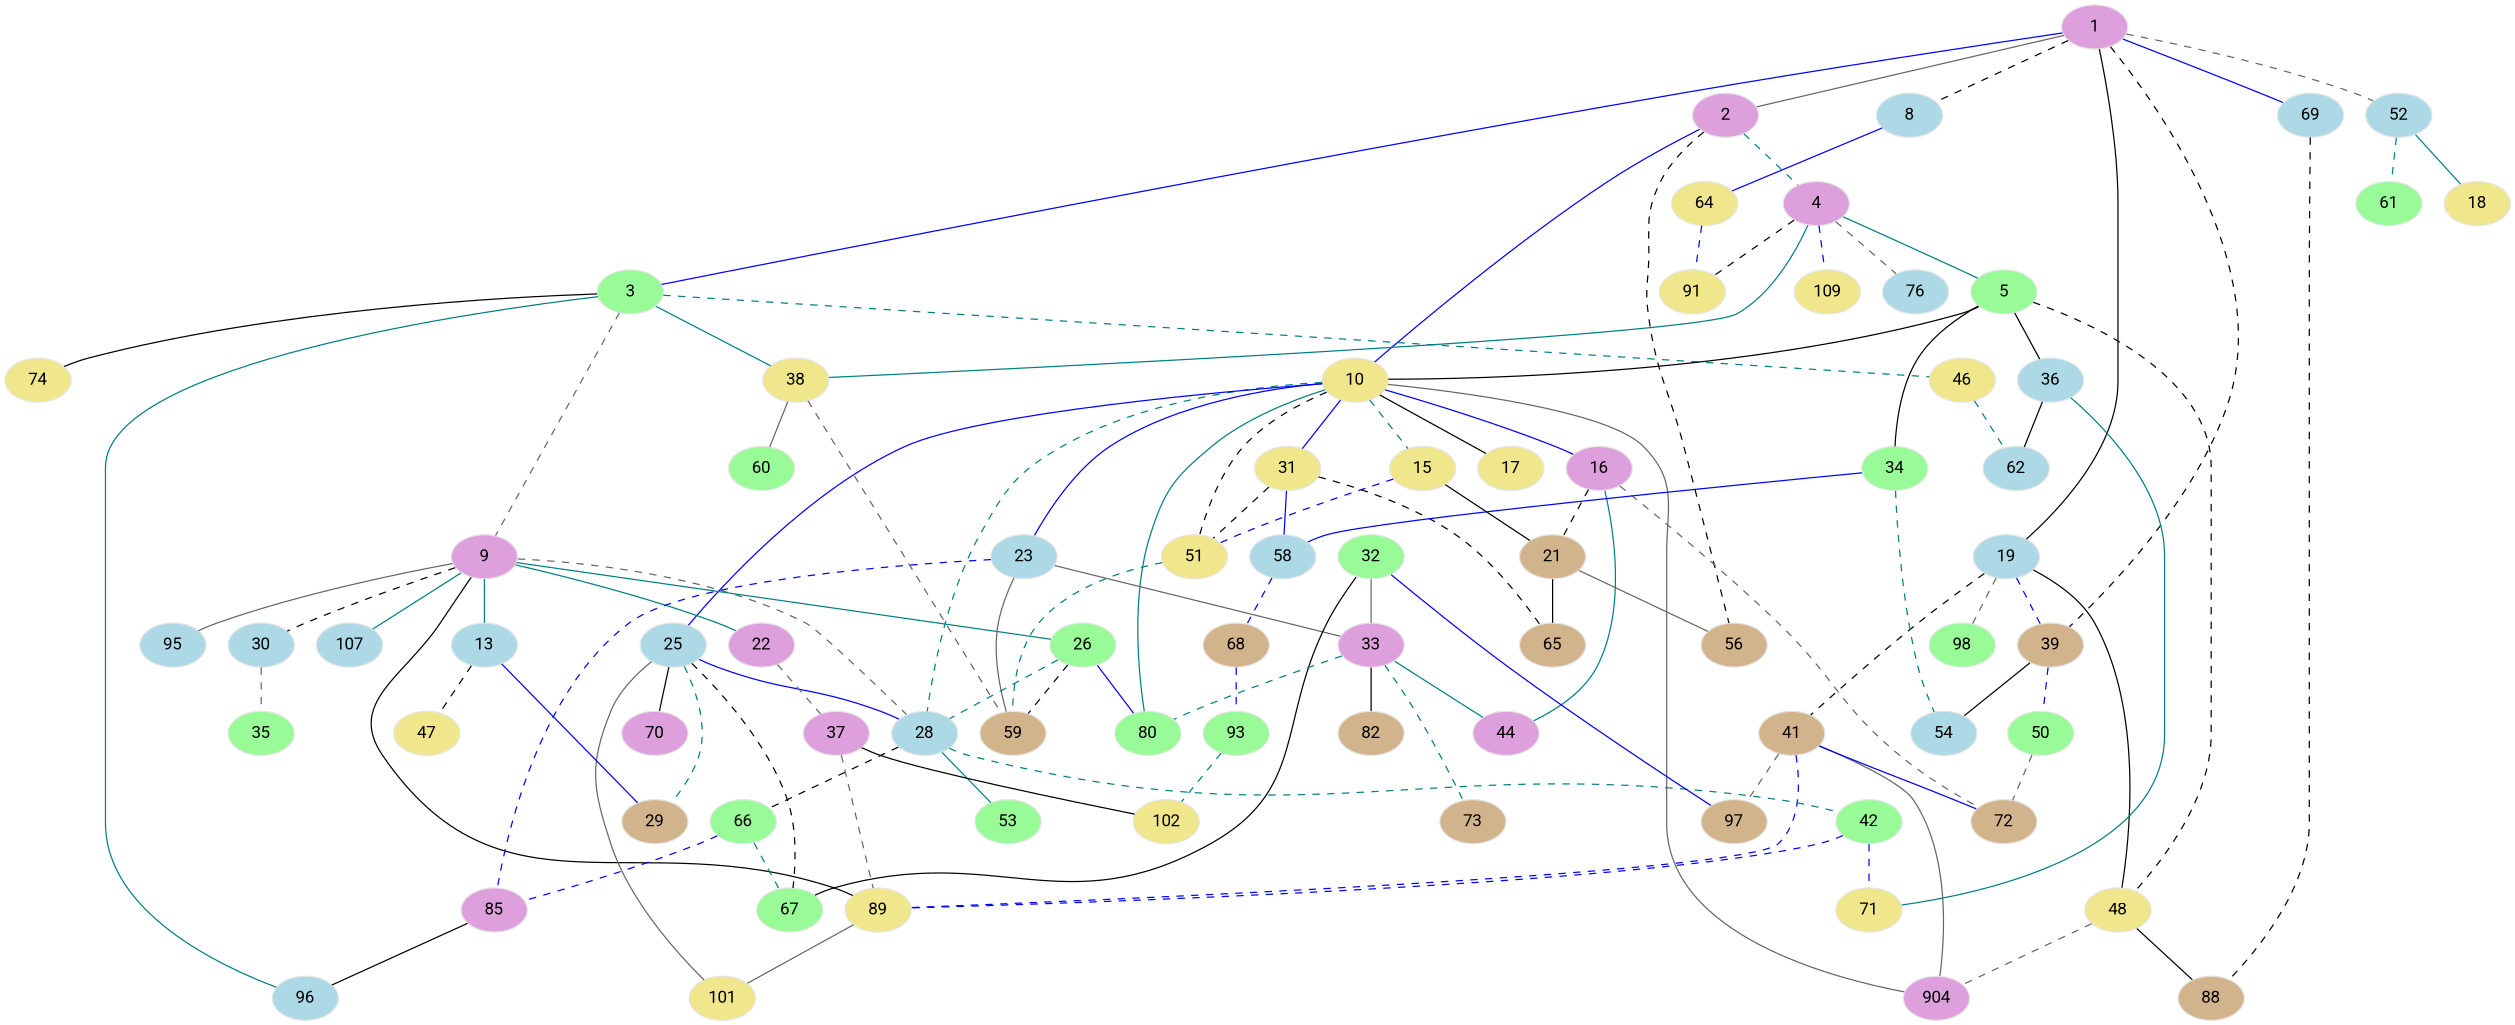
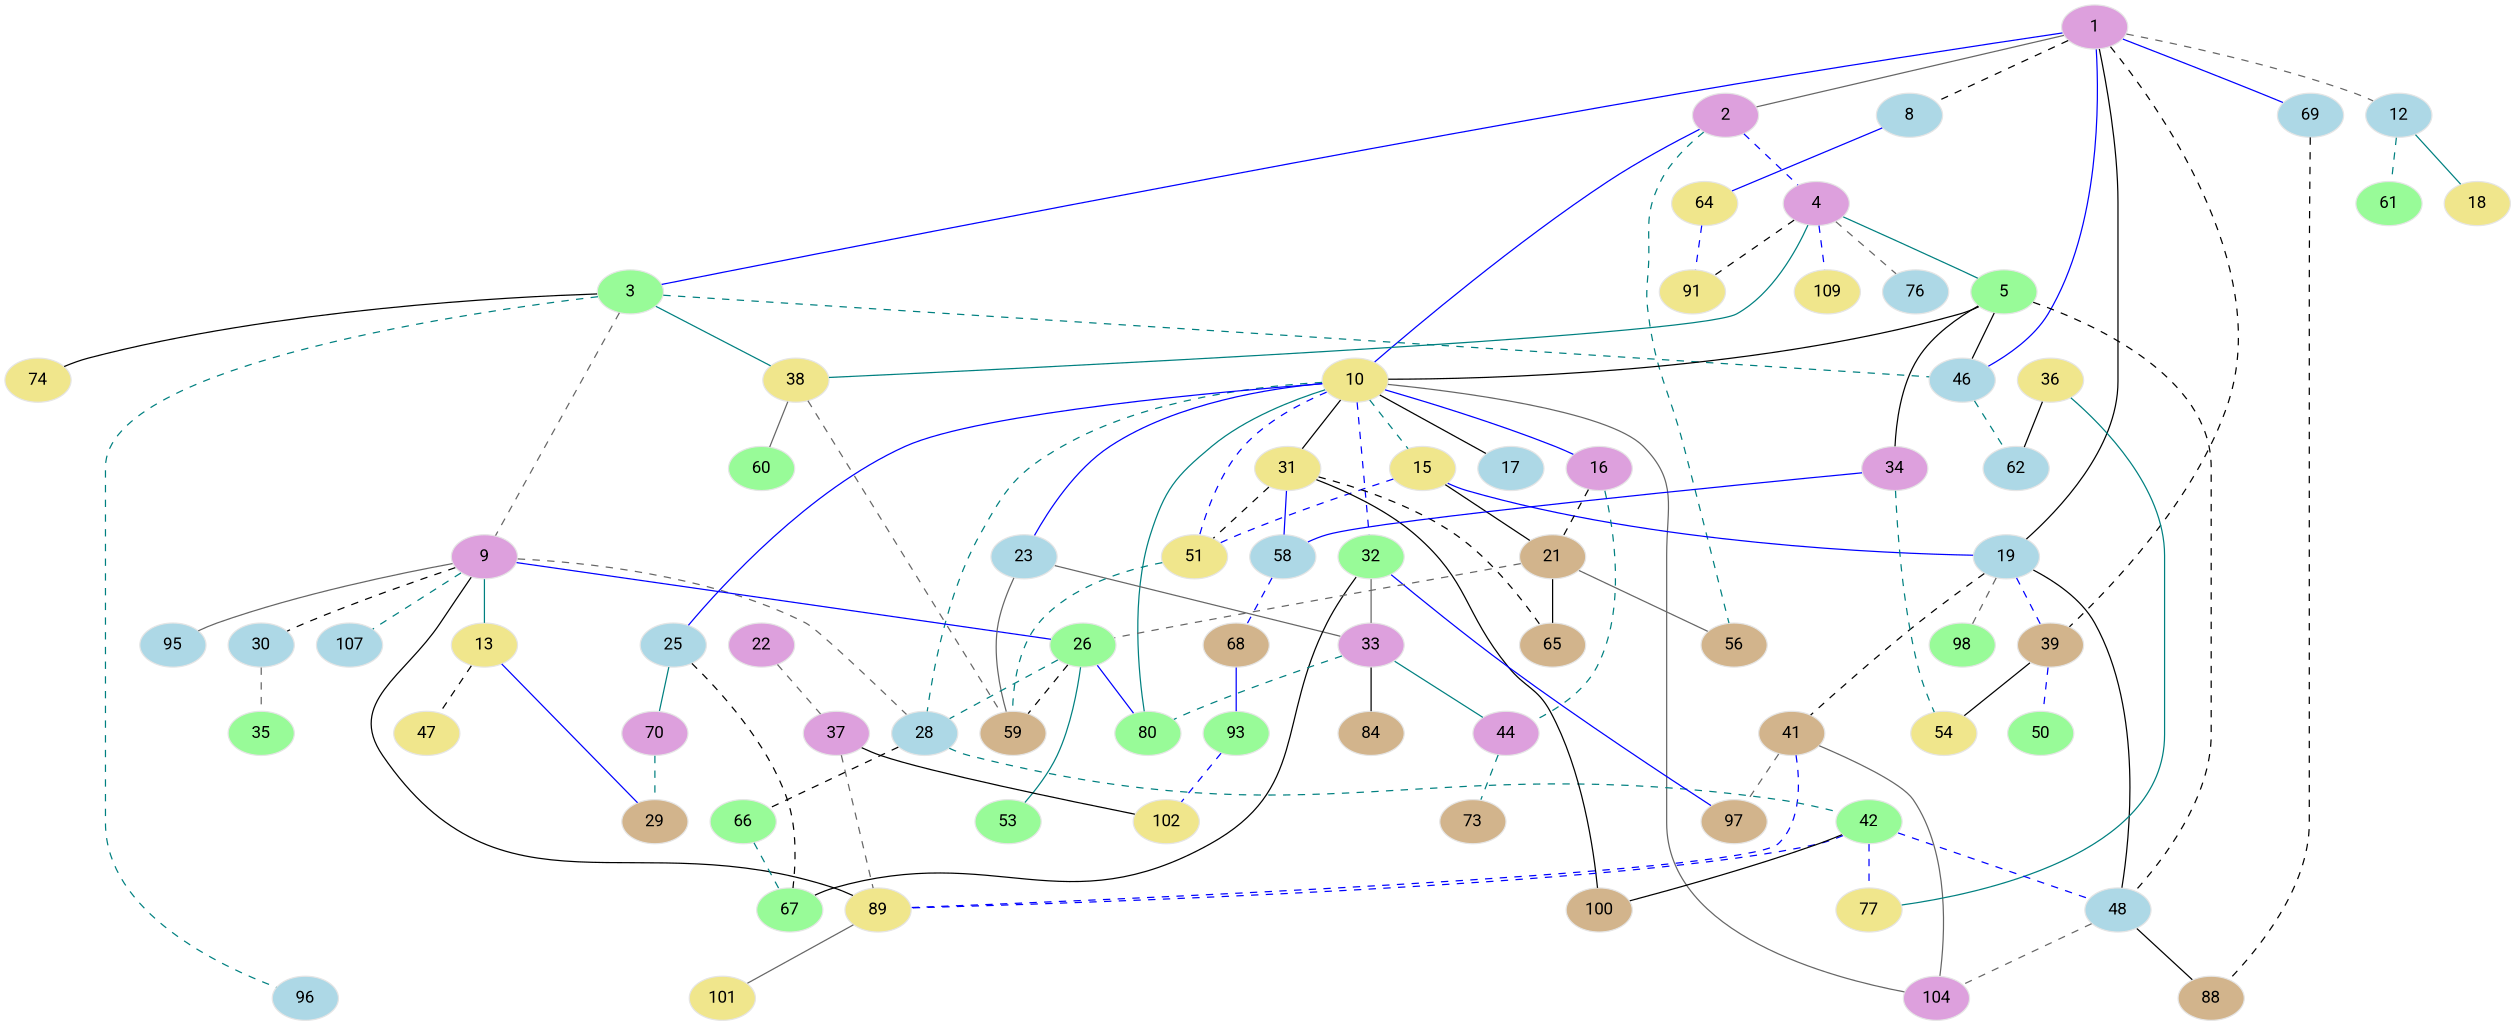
  graph {
    fontname=Roboto
    node [color=gray90 fillcolor=khaki fontname=Roboto style=filled]
    edge [color=black fontname=Roboto style=solid]
    1 [fillcolor=plum super="+7"]
    2 [fillcolor=plum super="+14"]
    3 [fillcolor=palegreen super="+57"]
    8 [fillcolor=lightblue super="+24"]
-   12 [fillcolor=lightblue label=52]
+   12 [fillcolor=lightblue]
    19 [fillcolor=lightblue super="+94"]
    39 [fillcolor=tan super="+81"]
-   46
+   46 [fillcolor=lightblue]
    69 [fillcolor=lightblue]
    4 [fillcolor=plum super="+11"]
    10 [super="+55"]
    56 [fillcolor=tan]
    9 [fillcolor=plum super="+45"]
    38 [super="+40"]
    74
    96 [fillcolor=lightblue]
    64 [super="+78"]
    18 [super="+20"]
    61 [fillcolor=palegreen]
-   48 [super="+75"]
+   48 [fillcolor=lightblue super="+75"]
    41 [fillcolor=tan super="+82"]
    98 [fillcolor=palegreen]
-   54 [fillcolor=lightblue]
+   54
    50 [fillcolor=palegreen]
    62 [fillcolor=lightblue]
    88 [fillcolor=tan]
    5 [fillcolor=palegreen super="+6"]
    76 [fillcolor=lightblue]
    91
    109
    28 [fillcolor=lightblue super="+77"]
    15 [super="+27"]
    16 [fillcolor=plum super="+103"]
-   17
+   17 [fillcolor=lightblue]
    23 [fillcolor=lightblue]
    25 [fillcolor=lightblue super="+90"]
    31 [super="+49"]
    32 [fillcolor=palegreen]
    51 [super="+86"]
    80 [fillcolor=palegreen]
-   104 [fillcolor=plum super="+111" label=904]
-   13 [fillcolor=lightblue super="+105"]
+   104 [fillcolor=plum super="+111"]
+   13 [super="+105"]
    22 [fillcolor=plum]
    26 [fillcolor=palegreen super="+63"]
    30 [fillcolor=lightblue]
    89 [super="+112"]
    95 [fillcolor=lightblue]
    107 [fillcolor=lightblue]
    59 [fillcolor=tan]
    60 [fillcolor=palegreen]
-   34 [fillcolor=palegreen super="+52"]
-   36 [fillcolor=lightblue super="+106"]
+   34 [fillcolor=plum super="+52"]
+   36 [super="+106"]
    58 [fillcolor=lightblue]
-   71
+   71 [label=77]
    29 [fillcolor=tan]
    47
    37 [fillcolor=plum]
    42 [fillcolor=palegreen super="+83"]
    53 [fillcolor=palegreen]
    66 [fillcolor=palegreen super="+92"]
    35 [fillcolor=palegreen]
    101
    21 [fillcolor=tan super="+108"]
    44 [fillcolor=plum]
-   72 [fillcolor=tan super="+79"]
    33 [fillcolor=plum super="+43"]
-   85 [fillcolor=plum super="+87"]
    67 [fillcolor=palegreen]
    70 [fillcolor=plum]
    65 [fillcolor=tan]
+   100 [fillcolor=tan]
    97 [fillcolor=tan super="+110"]
    102
    73 [fillcolor=tan]
-   84 [fillcolor=tan super="+99" label=82]
+   84 [fillcolor=tan super="+99"]
    68 [fillcolor=tan]
    93 [fillcolor=palegreen]
    1 -- 2 [color=gray40]
    1 -- 3 [color=blue]
    1 -- 8 [style=dashed]
    1 -- 12 [color=gray40 style=dashed]
    1 -- 19
    1 -- 39 [style=dashed]
+   1 -- 46 [color=blue]
    1 -- 69 [color=blue]
-   2 -- 4 [color=teal style=dashed]
+   2 -- 4 [color=blue style=dashed]
    2 -- 10 [color=blue]
-   2 -- 56 [style=dashed]
+   2 -- 56 [color=teal style=dashed]
    3 -- 46 [color=teal style=dashed]
    3 -- 9 [color=gray40 style=dashed]
    3 -- 38 [color=teal]
    3 -- 74
-   3 -- 96 [color=teal]
+   3 -- 96 [color=teal style=dashed]
    8 -- 64 [color=blue]
    12 -- 18 [color=teal]
    12 -- 61 [color=teal style=dashed]
    19 -- 39 [color=blue style=dashed]
    19 -- 48
    19 -- 41 [style=dashed]
    19 -- 98 [color=gray40 style=dashed]
    39 -- 54
    39 -- 50 [color=blue style=dashed]
    46 -- 62 [color=teal style=dashed]
    69 -- 88 [style=dashed]
    4 -- 38 [color=teal]
    4 -- 5 [color=teal]
    4 -- 76 [color=gray40 style=dashed]
    4 -- 91 [style=dashed]
    4 -- 109 [color=blue style=dashed]
    10 -- 28 [color=teal style=dashed]
    10 -- 15 [color=teal style=dashed]
    10 -- 16 [color=blue]
    10 -- 17
    10 -- 23 [color=blue]
    10 -- 25 [color=blue]
-   10 -- 31 [color=blue]
-   10 -- 51 [style=dashed]
+   10 -- 31
+   10 -- 32 [color=blue style=dashed]
+   10 -- 51 [color=blue style=dashed]
    10 -- 80 [color=teal]
    10 -- 104 [color=gray40]
    9 -- 28 [color=gray40 style=dashed]
    9 -- 13 [color=teal]
-   9 -- 22 [color=teal]
-   9 -- 26 [color=teal]
+   9 -- 26 [color=blue]
    9 -- 30 [style=dashed]
    9 -- 89
    9 -- 95 [color=gray40]
-   9 -- 107 [color=teal]
+   9 -- 107 [color=teal style=dashed]
    38 -- 59 [color=gray40 style=dashed]
    38 -- 60 [color=gray40]
    64 -- 91 [color=blue style=dashed]
    48 -- 88
    48 -- 104 [color=gray40 style=dashed]
    41 -- 104 [color=gray40]
    41 -- 89 [color=blue style=dashed]
-   41 -- 72 [color=blue]
    41 -- 97 [color=gray40 style=dashed]
-   50 -- 72 [color=gray40 style=dashed]
    5 -- 10
    5 -- 48 [style=dashed]
    5 -- 34
-   5 -- 36 [weight=2]
+   5 -- 46 [weight=2]
    28 -- 42 [color=teal style=dashed]
-   28 -- 53 [color=teal]
+   26 -- 53 [color=teal]
    28 -- 66 [style=dashed]
+   15 -- 19 [color=blue]
    15 -- 51 [color=blue style=dashed]
    15 -- 21
    16 -- 21 [style=dashed]
-   16 -- 44 [color=teal]
-   16 -- 72 [color=gray40 style=dashed]
+   16 -- 44 [color=teal style=dashed]
    23 -- 59 [color=gray40]
    23 -- 33 [color=gray40]
-   23 -- 85 [color=blue style=dashed]
-   25 -- 28 [color=blue]
-   25 -- 29 [color=teal style=dashed]
-   25 -- 101 [color=gray40]
+   70 -- 29 [color=teal style=dashed]
    25 -- 67 [style=dashed]
-   25 -- 70
+   25 -- 70 [color=teal]
    31 -- 51 [style=dashed]
    31 -- 58 [color=blue]
    31 -- 65 [style=dashed]
+   31 -- 100
    32 -- 33 [color=gray40]
    32 -- 67
    32 -- 97 [color=blue]
    51 -- 59 [color=teal style=dashed]
    13 -- 29 [color=blue]
    13 -- 47 [style=dashed]
    22 -- 37 [color=gray40 style=dashed]
    26 -- 28 [color=teal style=dashed]
    26 -- 80 [color=blue]
    26 -- 59 [style=dashed]
    30 -- 35 [color=gray40 style=dashed]
    89 -- 101 [color=gray40]
    34 -- 54 [color=teal style=dashed]
    34 -- 58 [color=blue]
    36 -- 62
    36 -- 71 [color=teal]
    58 -- 68 [color=blue style=dashed]
    37 -- 89 [color=gray40 style=dashed]
    37 -- 102
+   42 -- 48 [color=blue style=dashed]
    42 -- 89 [color=blue style=dashed]
    42 -- 71 [color=blue style=dashed]
-   66 -- 85 [color=blue style=dashed]
+   42 -- 100
    66 -- 67 [color=teal style=dashed]
    21 -- 56 [color=gray40]
+   21 -- 26 [color=gray40 style=dashed]
    21 -- 65
    33 -- 80 [color=teal style=dashed]
    33 -- 44 [color=teal]
-   33 -- 73 [color=teal style=dashed]
+   44 -- 73 [color=teal style=dashed]
    33 -- 84
-   85 -- 96
-   68 -- 93 [color=blue style=dashed]
-   93 -- 102 [color=teal style=dashed]
+   68 -- 93 [color=blue]
+   93 -- 102 [color=blue style=dashed]
  }
